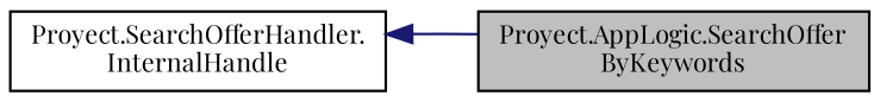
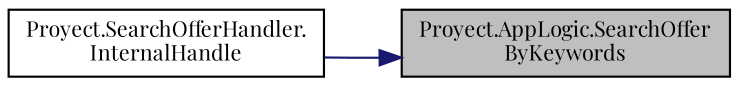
  digraph {
    rankdir=RL
    fontname="Playfair Display"
    node [color=black fontname="Playfair Display" fontsize=10 shape=record style=filled]
    n1 [fillcolor=grey75 fontcolor=black height=0.2 label="Proyect.AppLogic.SearchOffer\lByKeywords" width=0.4]
    n2 [fillcolor=white height=0.2 label="Proyect.SearchOfferHandler.\lInternalHandle" width=0.4]
-   n2 -> n1 [color=midnightblue dir=back fontname="Playfair Display" fontsize=10 labelfontname=Helvetica labelfontsize=10 style=solid]
+   n1 -> n2 [color=midnightblue dir=back fontname="Playfair Display" fontsize=10 labelfontname=Helvetica labelfontsize=10 style=solid]
  }
